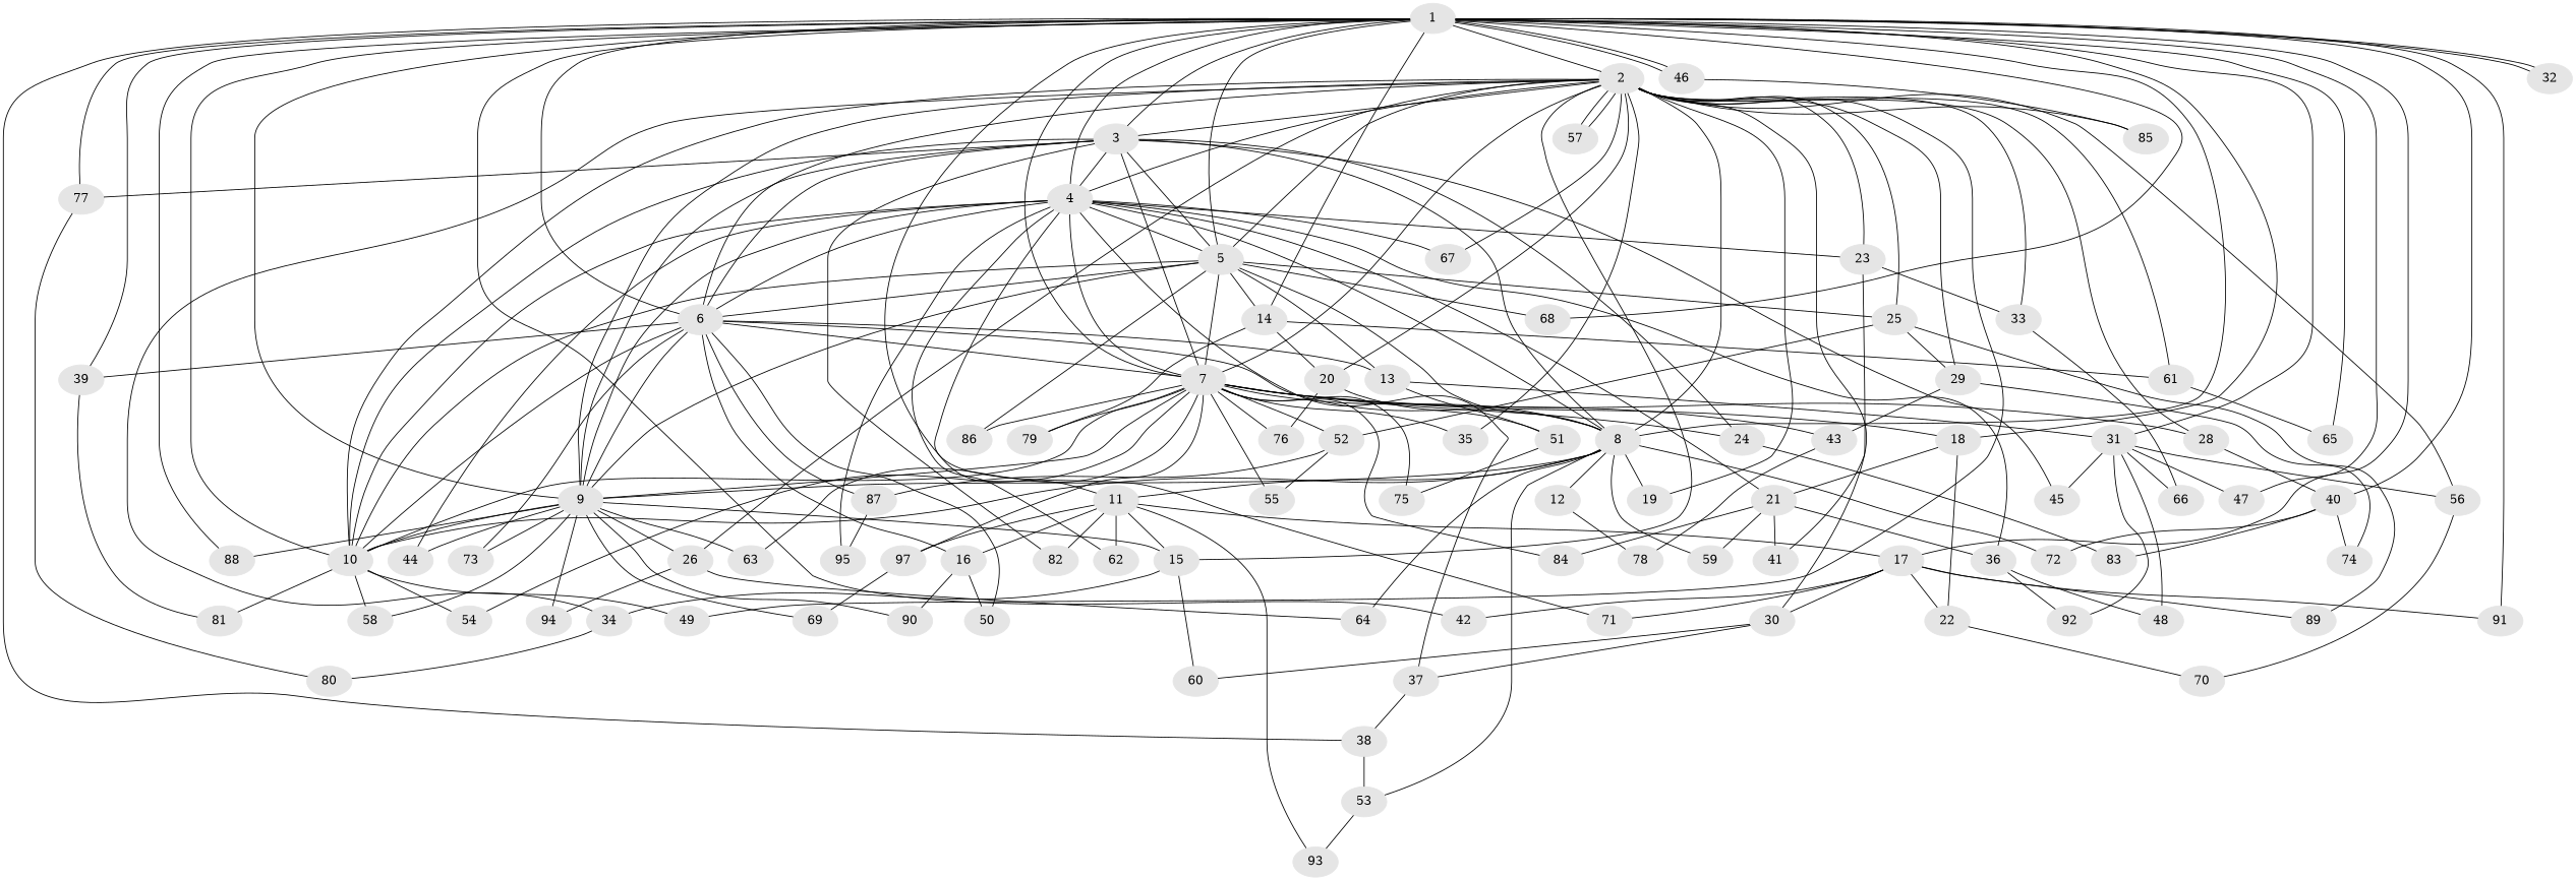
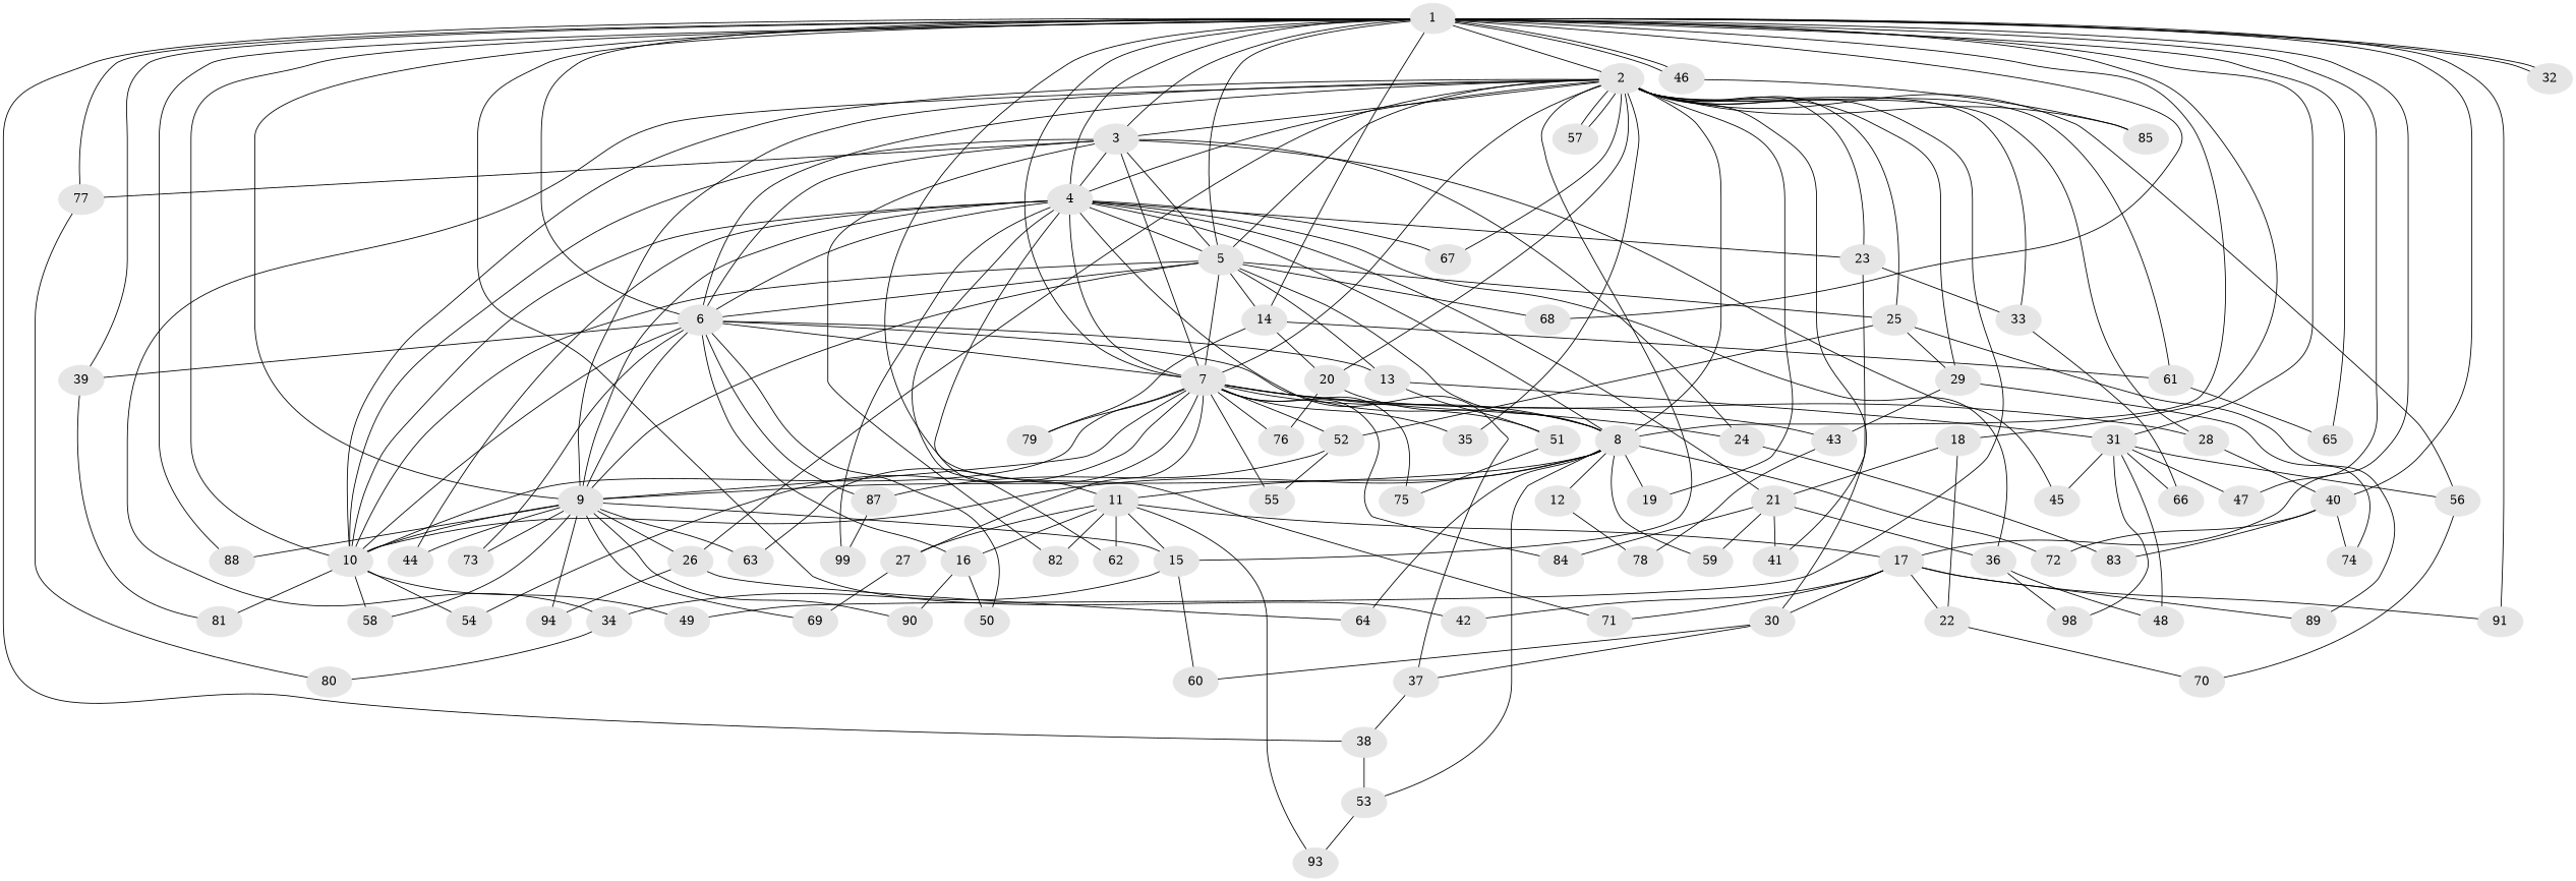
  graph {
    node [color=gray90 style=filled]
    1
    2
    3
    4
    5
    6
    7
    8
    9
    10
    14
    17
    18
    31
    32
    38
    39
    40
    42
    46
    47
    65
    68
    71
    77
    88
    91
    15
    19
    20
    23
    25
    26
    28
    29
    30
    33
    34
    35
    49
    56
    57
    61
    67
    85
    24
    45
    82
    11
    21
    36
    37
    44
    62
-   95
+   95 [label=99]
    13
-   86
    16
    50
    73
    87
-   27 [label=97]
+   27
    43
    52
    54
    55
    63
    75
    76
    79
    84
    12
    53
    59
    64
    72
    58
    69
    90
    94
    81
    22
    89
    48
    66
-   92
+   92 [label=98]
    83
    74
    80
    60
    51
    41
    70
    93
    78
    1 -- 2
    1 -- 3
    1 -- 4
    1 -- 5
    1 -- 6
    1 -- 7
    1 -- 8
    1 -- 9
    1 -- 10
    1 -- 14
    1 -- 17
    1 -- 18
    1 -- 31
    1 -- 32
    1 -- 32
    1 -- 38
    1 -- 39
    1 -- 40
    1 -- 42
    1 -- 46
    1 -- 46
    1 -- 47
    1 -- 65
    1 -- 68
    1 -- 71
    1 -- 77
    1 -- 88
    1 -- 91
    2 -- 3
    2 -- 4
    2 -- 5
    2 -- 6
    2 -- 7
    2 -- 8
    2 -- 9
    2 -- 10
    2 -- 15
    2 -- 19
    2 -- 20
    2 -- 23
    2 -- 25
    2 -- 26
    2 -- 28
    2 -- 29
    2 -- 30
    2 -- 33
    2 -- 34
    2 -- 35
    2 -- 49
    2 -- 56
    2 -- 57
    2 -- 57
    2 -- 61
    2 -- 67
    2 -- 85
    3 -- 4
    3 -- 5
    3 -- 6
    3 -- 7
-   3 -- 8
-   3 -- 9
    3 -- 10
    3 -- 77
    3 -- 24
    3 -- 45
    3 -- 82
    4 -- 5
    4 -- 6
    4 -- 7
    4 -- 8
    4 -- 9
    4 -- 10
    4 -- 23
    4 -- 67
    4 -- 11
    4 -- 21
    4 -- 36
    4 -- 37
    4 -- 44
    4 -- 62
    4 -- 95
    5 -- 6
    5 -- 7
    5 -- 8
    5 -- 9
    5 -- 10
    5 -- 14
    5 -- 68
    5 -- 25
    5 -- 13
-   5 -- 86
    6 -- 7
    6 -- 8
    6 -- 9
    6 -- 10
    6 -- 39
    6 -- 13
    6 -- 16
    6 -- 50
    6 -- 73
    6 -- 87
    7 -- 8
    7 -- 9
    7 -- 10
-   7 -- 18
    7 -- 28
    7 -- 35
    7 -- 24
-   7 -- 86
    7 -- 27
    7 -- 43
    7 -- 52
    7 -- 54
    7 -- 55
    7 -- 63
    7 -- 75
    7 -- 76
    7 -- 79
    7 -- 84
    8 -- 9
    8 -- 10
    8 -- 19
    8 -- 11
    8 -- 12
    8 -- 53
    8 -- 59
    8 -- 64
    8 -- 72
    9 -- 10
    9 -- 88
    9 -- 15
    9 -- 26
    9 -- 44
    9 -- 73
    9 -- 63
    9 -- 58
    9 -- 69
    9 -- 90
    9 -- 94
    10 -- 49
    10 -- 54
    10 -- 58
    10 -- 81
    14 -- 20
    14 -- 61
    14 -- 79
    17 -- 42
    17 -- 71
    17 -- 91
    17 -- 30
    17 -- 22
    17 -- 89
    18 -- 21
    18 -- 22
    31 -- 47
    31 -- 56
    31 -- 45
    31 -- 48
    31 -- 66
    31 -- 92
    38 -- 53
    39 -- 81
    40 -- 72
    40 -- 83
    40 -- 74
    46 -- 85
    77 -- 80
    15 -- 34
    15 -- 60
    20 -- 76
    20 -- 51
    23 -- 33
    23 -- 41
    25 -- 29
    25 -- 52
    25 -- 89
    26 -- 64
    26 -- 94
    28 -- 40
    29 -- 43
    29 -- 74
    30 -- 37
    30 -- 60
    33 -- 66
    34 -- 80
    56 -- 70
    61 -- 65
    24 -- 83
    11 -- 17
    11 -- 15
    11 -- 82
    11 -- 62
    11 -- 16
    11 -- 27
    11 -- 93
    21 -- 36
    21 -- 84
    21 -- 59
    21 -- 41
    36 -- 48
    36 -- 92
    37 -- 38
    13 -- 31
    13 -- 51
    16 -- 50
    16 -- 90
    87 -- 95
    27 -- 69
    43 -- 78
    52 -- 87
    52 -- 55
    12 -- 78
    53 -- 93
    22 -- 70
    51 -- 75
  }
